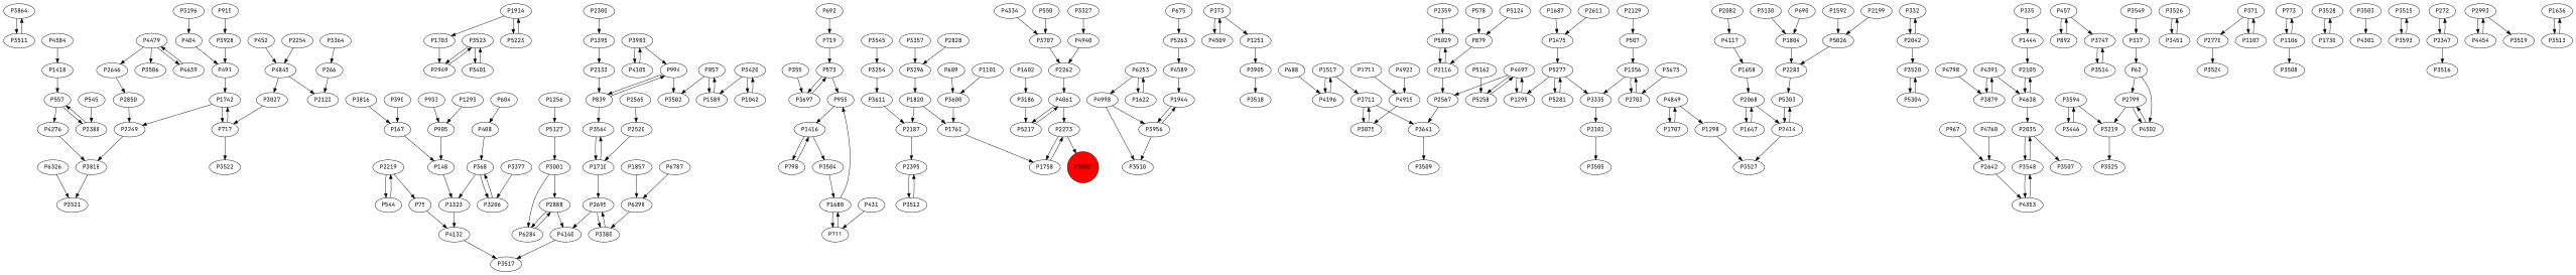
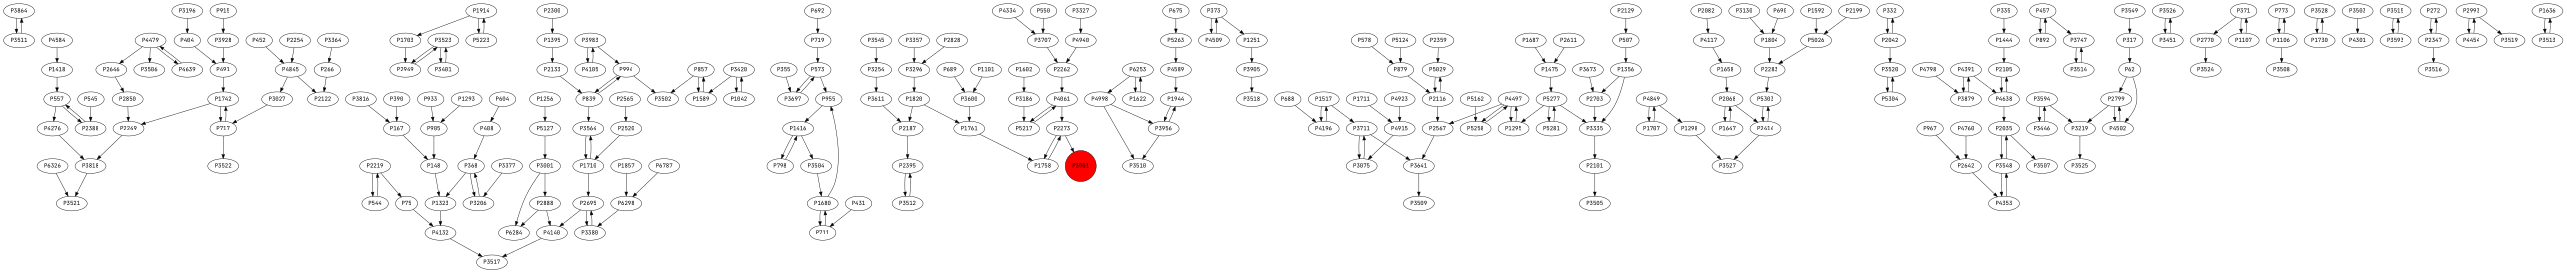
  digraph {
    fontname="JetBrains Mono"
    node [fontname="JetBrains Mono"]
    edge [fontname="JetBrains Mono"]
    P3864
    P3511
    P915
    P3928
    P491
    P1742
    P3523
    P2949
    P3401
    P3983
    P4105
    P994
    P839
    P3502
    P692
    P719
    P573
    P3697
    P955
    P544
    P2219
    P75
    P4132
    P2850
    P2249
    P3818
    P3521
    P1323
    P3517
    P390
    P167
    P148
    P4940
    P2262
    P4061
    P2273
    P5217
    P5263
    P4589
    P1944
    P3956
    P1418
    P557
    P4276
    P2388
    P1256
    P5127
    P3001
    P2888
    P6284
    P3564
    P1710
    P3816
    P3905
    P3518
    P2359
    P5029
    P2116
    P2567
    P578
    P879
    P3501 [fillcolor=red shape=circle style=filled]
    P1758
    P4140
    P4509
    P373
    P1251
    P2283
    P5303
    P2414
    P3527
    P3186
    P332
    P2042
    P3520
    P5304
    P368
    P3206
    P3545
    P3254
    P3611
    P2187
    P3641
    P3509
    P2105
    P4638
    P2035
    P3548
    P3507
    P2695
    P3380
    P3711
    P3075
    P3196
    P404
    P3510
    P2300
    P1395
    P2133
    P4479
    P3506
    P2646
    P4639
    P457
    P892
    P3747
    P3514
    P355
    P2799
    P3219
    P4502
    P3525
    P1680
    P711
    P1416
    P3130
    P1804
    P5277
    P1295
    P3335
    P5281
    P4497
    P2101
    P5258
    P3296
    P1820
    P1761
    P2395
    P5162
    P2068
    P1647
    P4353
    P717
    P3522
    P3594
    P3446
    P2703
    P1356
    P604
    P408
    P3707
    P1592
    P5026
    P3526
    P3451
    P857
    P1589
    P2770
    P3524
    P4998
    P431
    P3512
    P2642
    P266
    P2122
    P3027
    P1857
    P6298
    P1444
    P1517
    P4196
    P2199
    P967
    P3505
    P4391
    P3879
    P688
    P4798
    P1602
    P773
    P1106
    P3508
    P798
    P3504
    P1707
    P4849
    P1298
    P4334
    P3673
    P3420
    P1042
    P690
    P2254
    P4845
    P3528
    P1730
    P3503
    P4301
    P3357
    P507
    P3515
    P3593
    P1703
    P4584
    P335
    P2565
    P2520
    P550
    P371
    P1107
    P272
    P2347
    P3516
    P905
    P4915
    P2993
    P4454
    P3519
    P1687
    P1475
    P3600
    P675
    P3327
    P2828
    P2129
    P4117
    P1658
    P1636
    P3513
    P1711
    P1914
    P5223
    P6326
    P6253
    P1622
    P689
    P1293
    P545
    P452
    P6787
    P317
    P62
    P3364
    P2611
    P3377
    P1101
    P4923
    P3549
    P933
    P5124
    P4760
    P2082
    P3864 -> P3511
    P3511 -> P3864
    P915 -> P3928
    P3928 -> P491
    P491 -> P1742
    P1742 -> P2249
    P1742 -> P717
    P3523 -> P2949
    P3523 -> P3401
    P2949 -> P3523
    P3401 -> P3523
    P3983 -> P4105
    P3983 -> P994
    P4105 -> P3983
    P994 -> P839
    P994 -> P3502
    P839 -> P994
    P839 -> P3564
    P692 -> P719
    P719 -> P573
    P573 -> P3697
    P573 -> P955
    P3697 -> P573
    P955 -> P1416
    P544 -> P2219
    P2219 -> P544
    P2219 -> P75
    P75 -> P4132
    P4132 -> P3517
    P2850 -> P2249
    P2249 -> P3818
    P3818 -> P3521
    P1323 -> P4132
    P390 -> P167
    P167 -> P148
    P148 -> P1323
    P4940 -> P2262
    P2262 -> P4061
    P4061 -> P2273
    P4061 -> P5217
    P2273 -> P3501
    P2273 -> P1758
    P5217 -> P4061
    P5263 -> P4589
    P4589 -> P1944
    P1944 -> P3956
    P3956 -> P1944
    P3956 -> P3510
    P1418 -> P557
    P557 -> P4276
    P557 -> P2388
    P4276 -> P3818
    P2388 -> P557
    P1256 -> P5127
    P5127 -> P3001
    P3001 -> P2888
    P3001 -> P6284
    P2888 -> P6284
    P2888 -> P4140
-   P6284 -> P2888
    P3564 -> P1710
    P1710 -> P3564
    P1710 -> P2695
    P3816 -> P167
    P3905 -> P3518
    P2359 -> P5029
    P5029 -> P2116
    P2116 -> P5029
    P2116 -> P2567
    P2567 -> P3641
    P578 -> P879
    P879 -> P2116
    P1758 -> P2273
    P4140 -> P3517
    P4509 -> P373
    P373 -> P4509
    P373 -> P1251
    P1251 -> P3905
    P2283 -> P5303
    P5303 -> P2414
    P2414 -> P5303
    P2414 -> P3527
    P3186 -> P5217
    P332 -> P2042
    P2042 -> P332
    P2042 -> P3520
    P3520 -> P5304
    P5304 -> P3520
    P368 -> P1323
    P368 -> P3206
    P3206 -> P368
    P3545 -> P3254
    P3254 -> P3611
    P3611 -> P2187
    P2187 -> P2395
    P3641 -> P3509
    P2105 -> P4638
    P4638 -> P2105
    P4638 -> P2035
    P2035 -> P3548
    P2035 -> P3507
    P3548 -> P2035
    P3548 -> P4353
    P2695 -> P4140
    P2695 -> P3380
    P3380 -> P2695
    P3711 -> P3641
    P3711 -> P3075
    P3075 -> P3711
    P3196 -> P404
    P404 -> P491
    P2300 -> P1395
    P1395 -> P2133
    P2133 -> P839
    P4479 -> P3506
    P4479 -> P2646
    P4479 -> P4639
    P2646 -> P2850
    P4639 -> P4479
    P457 -> P892
    P457 -> P3747
    P892 -> P457
    P3747 -> P3514
    P3514 -> P3747
    P355 -> P3697
    P2799 -> P3219
    P2799 -> P4502
    P3219 -> P3525
    P4502 -> P2799
    P1680 -> P955
    P1680 -> P711
    P711 -> P1680
    P1416 -> P798
    P1416 -> P3504
    P3130 -> P1804
    P1804 -> P2283
    P5277 -> P1295
    P5277 -> P3335
    P5277 -> P5281
    P1295 -> P4497
    P3335 -> P2101
    P5281 -> P5277
    P4497 -> P2567
    P4497 -> P1295
    P4497 -> P5258
    P2101 -> P3505
    P5258 -> P4497
    P3296 -> P1820
    P1820 -> P2187
    P1820 -> P1761
    P1761 -> P1758
    P2395 -> P3512
    P5162 -> P5258
    P2068 -> P2414
    P2068 -> P1647
    P1647 -> P2068
    P4353 -> P3548
    P717 -> P1742
    P717 -> P3522
    P3594 -> P3219
    P3594 -> P3446
    P3446 -> P3594
-   P2703 -> P1356
+   P2703 -> P3335
    P1356 -> P3335
    P1356 -> P2703
    P604 -> P408
    P408 -> P368
    P3707 -> P2262
    P1592 -> P5026
    P5026 -> P2283
    P3526 -> P3451
    P3451 -> P3526
    P857 -> P3502
    P857 -> P1589
    P1589 -> P857
    P2770 -> P3524
    P4998 -> P3956
    P4998 -> P3510
    P431 -> P711
    P3512 -> P2395
    P2642 -> P4353
    P266 -> P2122
    P3027 -> P717
    P1857 -> P6298
    P6298 -> P3380
    P1444 -> P2105
    P1517 -> P3711
    P1517 -> P4196
    P4196 -> P1517
    P2199 -> P5026
    P967 -> P2642
    P4391 -> P4638
    P4391 -> P3879
    P3879 -> P4391
    P688 -> P4196
    P4798 -> P3879
    P1602 -> P3186
    P773 -> P1106
    P1106 -> P773
    P1106 -> P3508
    P798 -> P1416
    P3504 -> P1680
    P1707 -> P4849
    P4849 -> P1707
    P4849 -> P1298
    P1298 -> P3527
    P4334 -> P3707
    P3673 -> P2703
    P3420 -> P1589
    P3420 -> P1042
    P1042 -> P3420
    P690 -> P1804
    P2254 -> P4845
    P4845 -> P2122
    P4845 -> P3027
    P3528 -> P1730
    P1730 -> P3528
    P3503 -> P4301
    P3357 -> P3296
    P507 -> P1356
    P3515 -> P3593
    P3593 -> P3515
    P1703 -> P2949
    P4584 -> P1418
    P335 -> P1444
    P2565 -> P2520
    P2520 -> P1710
    P550 -> P3707
    P371 -> P2770
    P371 -> P1107
    P1107 -> P371
    P272 -> P2347
    P2347 -> P272
    P2347 -> P3516
    P905 -> P148
    P4915 -> P3075
    P2993 -> P4454
    P2993 -> P3519
    P4454 -> P2993
    P1687 -> P1475
    P1475 -> P5277
    P3600 -> P1761
    P675 -> P5263
    P3327 -> P4940
    P2828 -> P3296
    P2129 -> P507
    P4117 -> P1658
    P1658 -> P2068
    P1636 -> P3513
    P3513 -> P1636
    P1711 -> P4915
    P1914 -> P1703
    P1914 -> P5223
    P5223 -> P1914
    P6326 -> P3521
    P6253 -> P4998
    P6253 -> P1622
    P1622 -> P6253
    P689 -> P3600
    P1293 -> P905
    P545 -> P2388
    P452 -> P4845
    P6787 -> P6298
    P317 -> P62
    P62 -> P2799
    P62 -> P4502
    P3364 -> P266
    P2611 -> P1475
    P3377 -> P3206
    P1101 -> P3600
    P4923 -> P4915
    P3549 -> P317
    P933 -> P905
    P5124 -> P879
    P4760 -> P2642
    P2082 -> P4117
  }
